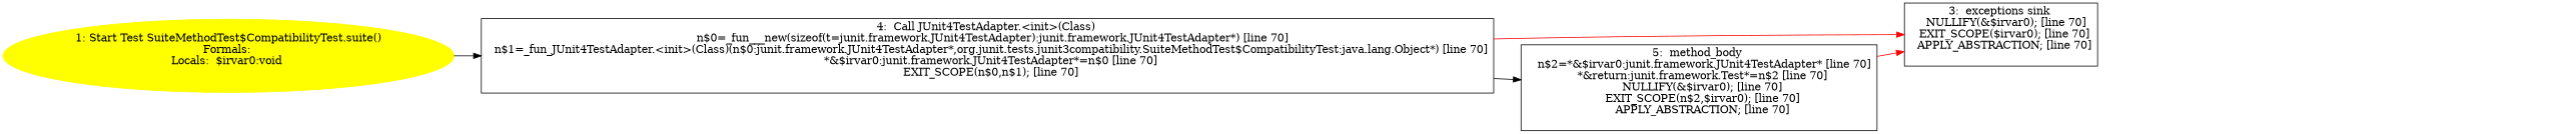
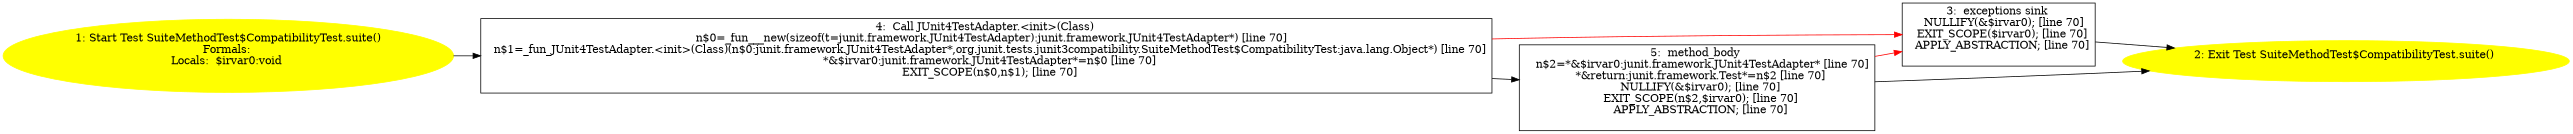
  digraph {
    rankdir=LR
    node [shape=box]
    n1 [color=yellow label="1: Start Test SuiteMethodTest$CompatibilityTest.suite()\nFormals: \nLocals:  $irvar0:void \n  " style=filled shape=""]
    n2 [label="4:  Call JUnit4TestAdapter.<init>(Class) \n   n$0=_fun___new(sizeof(t=junit.framework.JUnit4TestAdapter):junit.framework.JUnit4TestAdapter*) [line 70]\n  n$1=_fun_JUnit4TestAdapter.<init>(Class)(n$0:junit.framework.JUnit4TestAdapter*,org.junit.tests.junit3compatibility.SuiteMethodTest$CompatibilityTest:java.lang.Object*) [line 70]\n  *&$irvar0:junit.framework.JUnit4TestAdapter*=n$0 [line 70]\n  EXIT_SCOPE(n$0,n$1); [line 70]\n "]
    n3 [label="3:  exceptions sink \n   NULLIFY(&$irvar0); [line 70]\n  EXIT_SCOPE($irvar0); [line 70]\n  APPLY_ABSTRACTION; [line 70]\n "]
    n4 [label="5:  method_body \n   n$2=*&$irvar0:junit.framework.JUnit4TestAdapter* [line 70]\n  *&return:junit.framework.Test*=n$2 [line 70]\n  NULLIFY(&$irvar0); [line 70]\n  EXIT_SCOPE(n$2,$irvar0); [line 70]\n  APPLY_ABSTRACTION; [line 70]\n "]
+   n5 [color=yellow label="2: Exit Test SuiteMethodTest$CompatibilityTest.suite() \n  " style=filled shape=""]
    n1 -> n2
    n2 -> n3 [color=red]
    n2 -> n4
+   n3 -> n5
    n4 -> n3 [color=red]
+   n4 -> n5
  }
